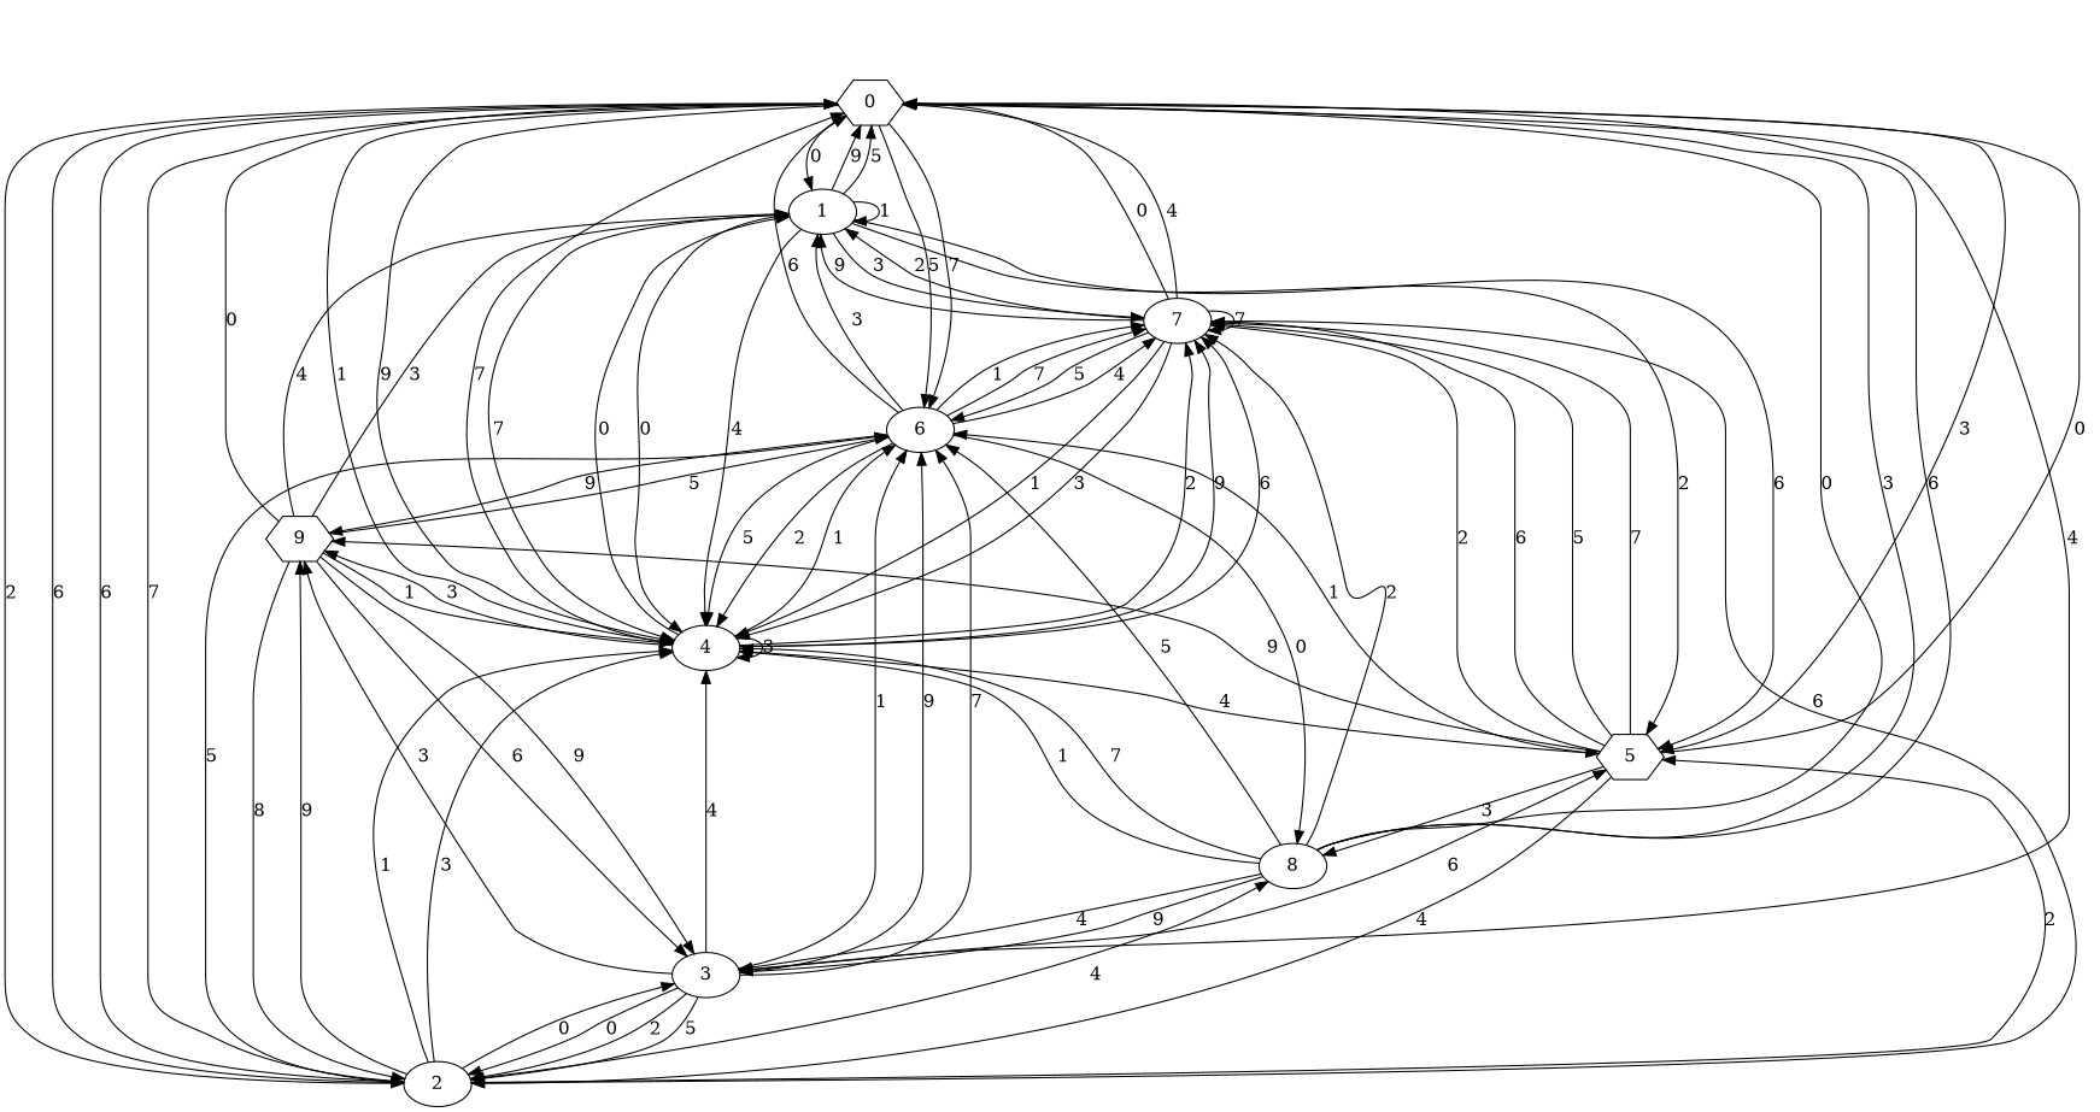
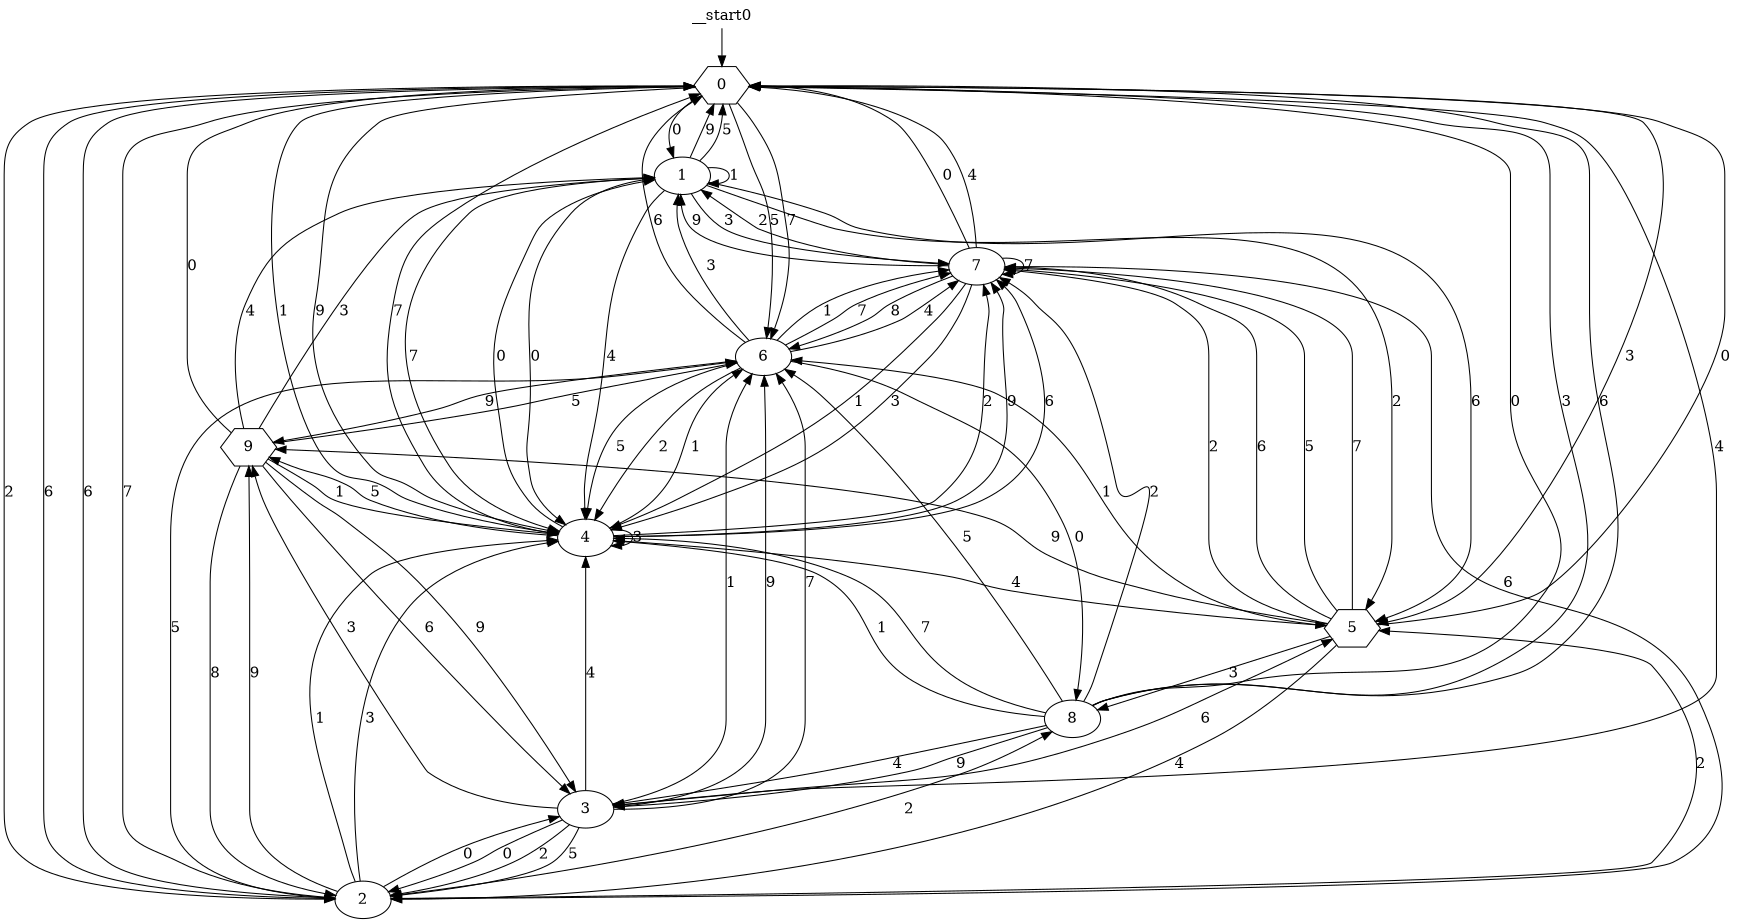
  digraph {
    node [shape=ellipse]
    n1 [label=0 shape=hexagon]
    n2 [label=1]
    n3 [label=2]
    n4 [label=3]
    n5 [label=4]
    n6 [label=5 shape=hexagon]
    n7 [label=6]
    n8 [label=7]
    n9 [label=8]
    n10 [label=9 shape=hexagon]
+   __start0 [height=0 shape=none width=0]
    n1 -> n2 [label=0]
    n1 -> n3 [label=2]
    n1 -> n3 [label=6]
    n1 -> n4 [label=4]
    n1 -> n5 [label=1]
    n1 -> n5 [label=9]
    n1 -> n6 [label=3]
    n1 -> n7 [label=5]
    n1 -> n7 [label=7]
    n2 -> n1 [label=9]
    n2 -> n1 [label=5]
    n2 -> n2 [label=1]
    n2 -> n5 [label=0]
    n2 -> n5 [label=4]
    n2 -> n5 [label=7]
    n2 -> n6 [label=2]
    n2 -> n6 [label=6]
    n2 -> n8 [label=3]
    n3 -> n1 [label=6]
    n3 -> n1 [label=7]
    n3 -> n4 [label=0]
    n3 -> n5 [label=1]
    n3 -> n5 [label=3]
    n3 -> n6 [label=2]
    n3 -> n7 [label=5]
-   n3 -> n9 [label=4]
+   n3 -> n9 [label=2]
    n3 -> n10 [label=9]
    n4 -> n3 [label=0]
    n4 -> n3 [label=2]
    n4 -> n3 [label=5]
    n4 -> n5 [label=4]
    n4 -> n6 [label=6]
    n4 -> n7 [label=1]
    n4 -> n7 [label=9]
    n4 -> n7 [label=7]
    n4 -> n10 [label=3]
    n5 -> n1 [label=7]
    n5 -> n2 [label=0]
    n5 -> n5 [label=3]
    n5 -> n6 [label=4]
    n5 -> n7 [label=1]
    n5 -> n8 [label=2]
    n5 -> n8 [label=9]
    n5 -> n8 [label=6]
-   n5 -> n10 [label=3]
+   n5 -> n10 [label=5]
    n6 -> n1 [label=0]
    n6 -> n3 [label=4]
    n6 -> n7 [label=1]
    n6 -> n8 [label=2]
    n6 -> n8 [label=6]
    n6 -> n8 [label=5]
    n6 -> n8 [label=7]
    n6 -> n9 [label=3]
    n6 -> n10 [label=9]
    n7 -> n1 [label=6]
    n7 -> n2 [label=3]
    n7 -> n5 [label=2]
    n7 -> n5 [label=5]
    n7 -> n8 [label=4]
    n7 -> n8 [label=1]
    n7 -> n8 [label=7]
    n7 -> n9 [label=0]
    n7 -> n10 [label=9]
    n8 -> n1 [label=0]
    n8 -> n1 [label=4]
    n8 -> n2 [label=2]
    n8 -> n2 [label=9]
    n8 -> n3 [label=6]
    n8 -> n5 [label=1]
    n8 -> n5 [label=3]
-   n8 -> n7 [label=5]
+   n8 -> n7 [label=8]
    n8 -> n8 [label=7]
    n9 -> n1 [label=0]
    n9 -> n1 [label=3]
    n9 -> n1 [label=6]
    n9 -> n4 [label=4]
    n9 -> n4 [label=9]
    n9 -> n5 [label=1]
    n9 -> n5 [label=7]
    n9 -> n7 [label=5]
    n9 -> n8 [label=2]
    n10 -> n1 [label=0]
    n10 -> n2 [label=4]
    n10 -> n2 [label=3]
    n10 -> n3 [label=8]
    n10 -> n4 [label=9]
    n10 -> n4 [label=6]
    n10 -> n5 [label=1]
    n10 -> n7 [label=5]
+   __start0 -> n1
  }
